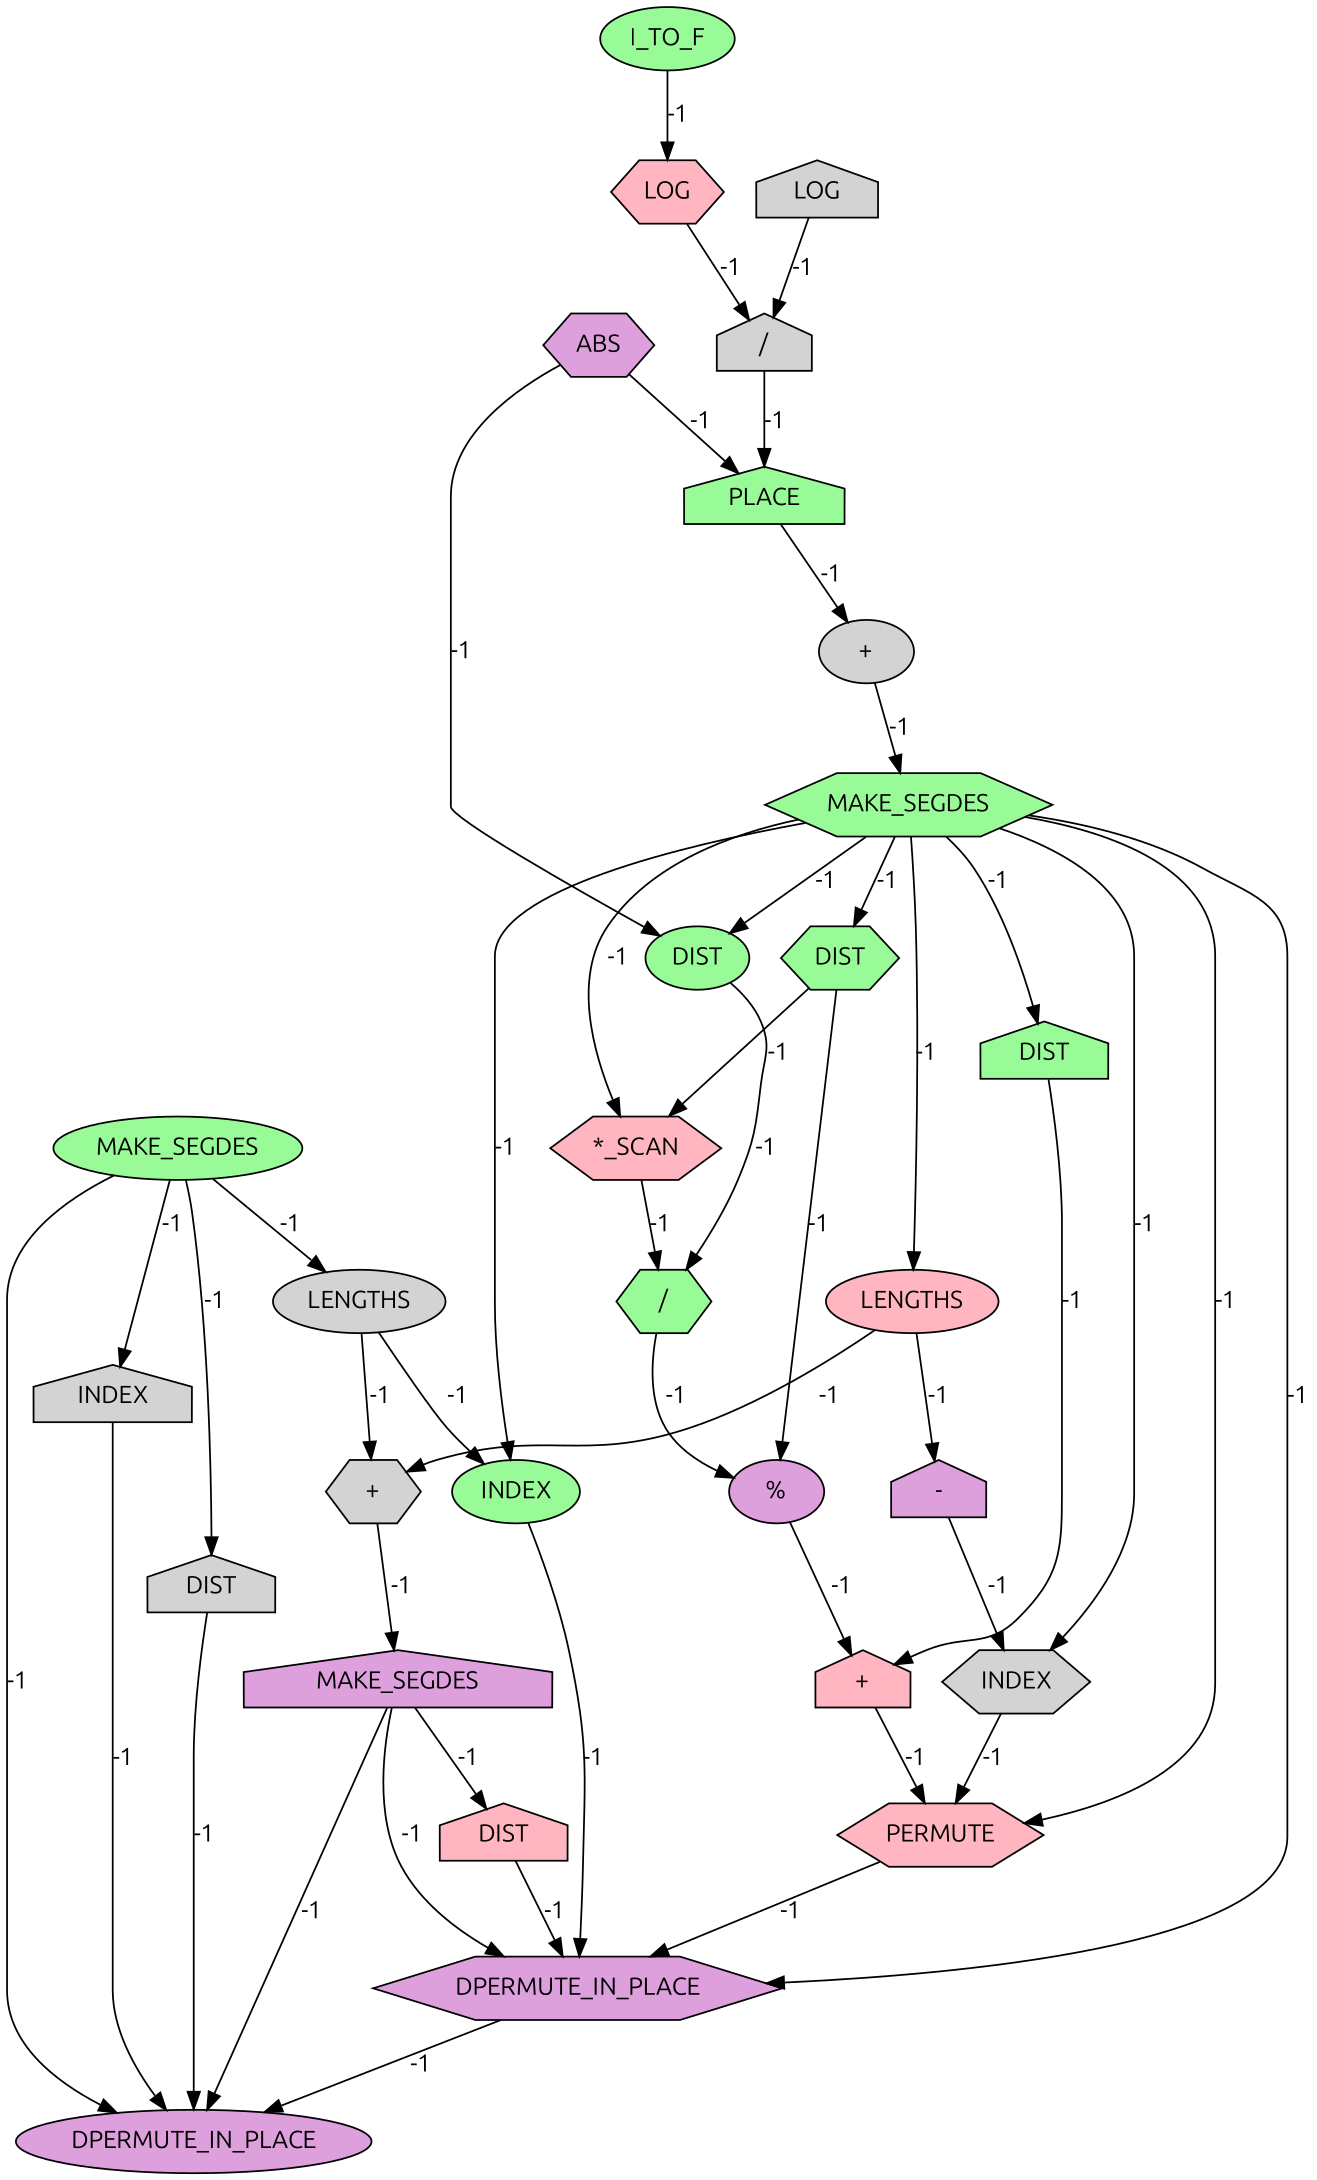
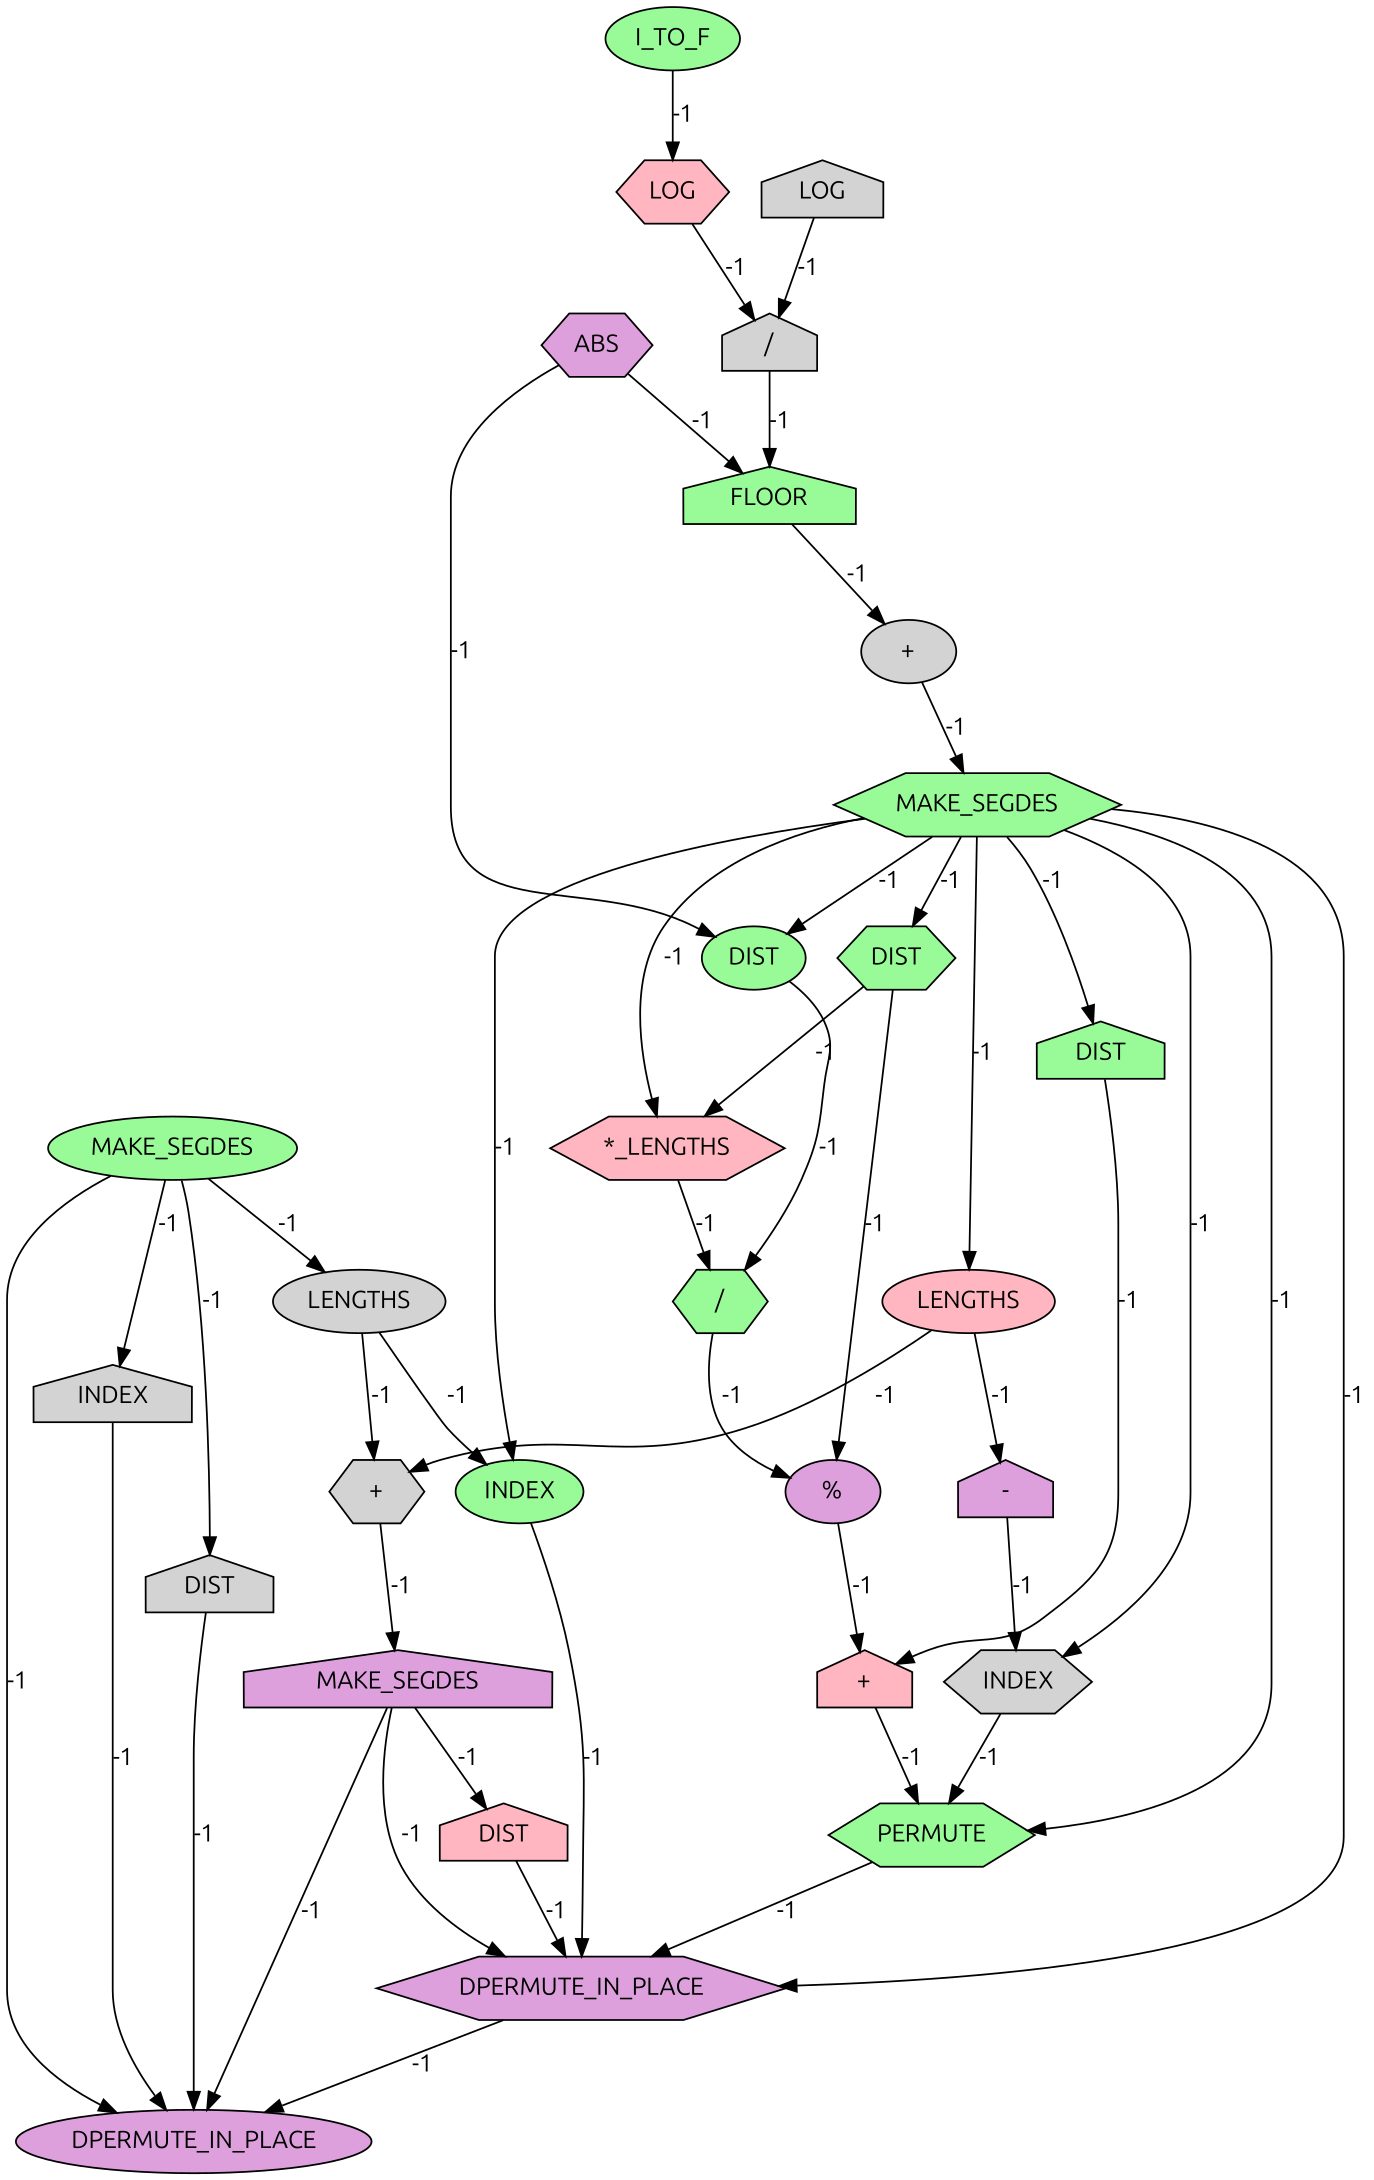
  digraph {
    fontname=Ubuntu
    node [cost=0 fillcolor=palegreen fontname=Ubuntu shape=house style=filled]
    edge [cost=-1 fontname=Ubuntu]
    n1 [label=MAKE_SEGDES shape=ellipse]
    n2 [fillcolor=lightgrey label=INDEX]
    n3 [fillcolor=lightgrey label=LENGTHS shape=ellipse]
    n4 [fillcolor=plum label=DPERMUTE_IN_PLACE shape=ellipse]
    n5 [fillcolor=lightgrey label=DIST]
    n6 [label=INDEX shape=ellipse]
    n7 [fillcolor=lightgrey label="+" shape=hexagon]
    n8 [fillcolor=plum label=MAKE_SEGDES]
    n9 [fillcolor=plum label=DPERMUTE_IN_PLACE shape=hexagon]
    n10 [fillcolor=lightpink label=DIST]
    n11 [label=DIST shape=ellipse]
    n12 [label="/" shape=hexagon]
    n13 [fillcolor=plum label="%" shape=ellipse]
    n14 [label=MAKE_SEGDES shape=hexagon]
    n15 [label=DIST shape=hexagon]
    n16 [fillcolor=lightgrey label=INDEX shape=hexagon]
    n17 [label=DIST]
-   n18 [fillcolor=lightpink label=PERMUTE shape=hexagon]
+   n18 [label=PERMUTE shape=hexagon]
    n19 [fillcolor=lightpink label=LENGTHS shape=ellipse]
-   n20 [fillcolor=lightpink label="*_SCAN" shape=hexagon]
+   n20 [fillcolor=lightpink label="*_LENGTHS" shape=hexagon]
    n21 [fillcolor=lightpink label="+"]
    n22 [fillcolor=plum label="-"]
    n23 [fillcolor=lightgrey label="+" shape=ellipse]
    n24 [fillcolor=lightpink label=LOG shape=hexagon]
    n25 [fillcolor=lightgrey label="/"]
-   n26 [label=PLACE]
+   n26 [label=FLOOR]
    n27 [fillcolor=plum label=ABS shape=hexagon]
    n28 [label=I_TO_F shape=ellipse]
    n29 [fillcolor=lightgrey label=LOG]
    n1 -> n2 [label=-1]
    n1 -> n3 [label=-1]
    n1 -> n4 [label=-1]
    n1 -> n5 [label=-1]
    n2 -> n4 [label=-1]
    n3 -> n6 [label=-1]
    n3 -> n7 [label=-1]
    n5 -> n4 [label=-1]
    n6 -> n9 [label=-1]
    n7 -> n8 [label=-1]
    n8 -> n4 [label=-1]
    n8 -> n9 [label=-1]
    n8 -> n10 [label=-1]
    n9 -> n4 [label=-1]
    n10 -> n9 [label=-1]
    n11 -> n12 [label=-1]
    n12 -> n13 [label=-1]
    n13 -> n21 [label=-1]
    n14 -> n6 [label=-1]
    n14 -> n9 [label=-1]
    n14 -> n11 [label=-1]
    n14 -> n15 [label=-1]
    n14 -> n16 [label=-1]
    n14 -> n17 [label=-1]
    n14 -> n18 [label=-1]
    n14 -> n19 [label=-1]
    n14 -> n20 [label=-1]
    n15 -> n13 [label=-1]
    n15 -> n20 [label=-1]
    n16 -> n18 [label=-1]
    n17 -> n21 [label=-1]
    n18 -> n9 [label=-1]
    n19 -> n7 [label=-1]
    n19 -> n22 [label=-1]
    n20 -> n12 [label=-1]
    n21 -> n18 [label=-1]
    n22 -> n16 [label=-1]
    n23 -> n14 [label=-1]
    n24 -> n25 [label=-1]
    n25 -> n26 [label=-1]
    n26 -> n23 [label=-1]
    n27 -> n11 [label=-1]
    n27 -> n26 [label=-1]
    n28 -> n24 [label=-1]
    n29 -> n25 [label=-1]
  }
